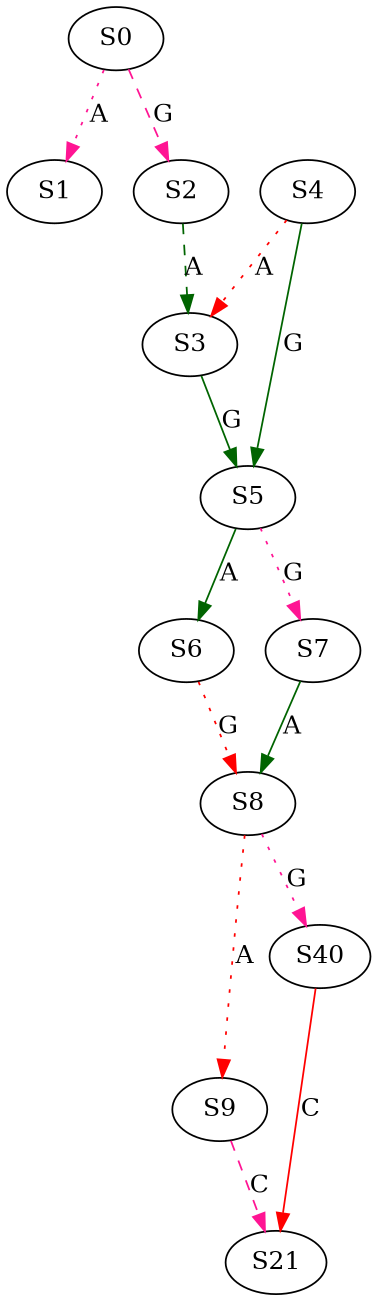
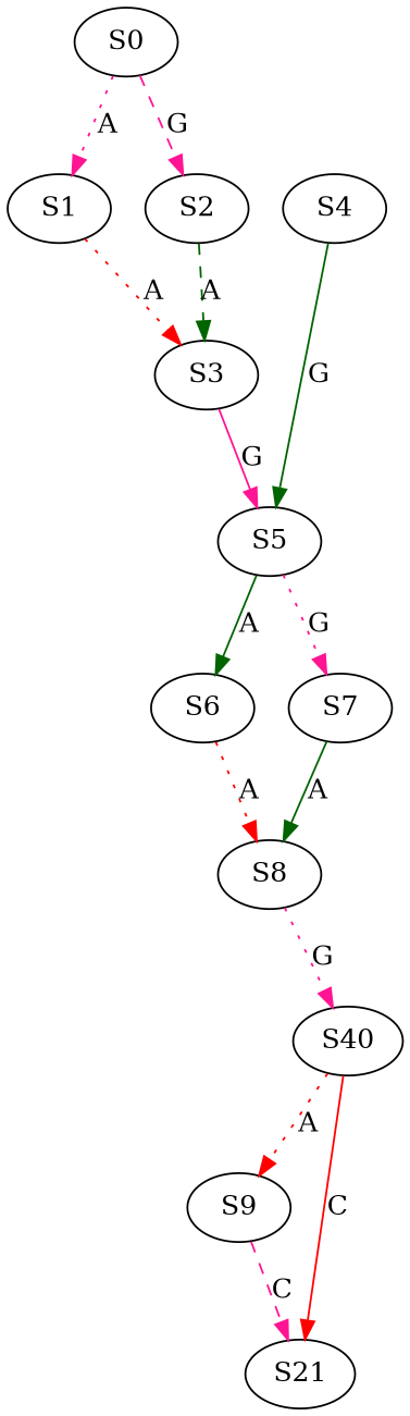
  strict digraph {
    edge [color=deeppink style=dotted]
    S0
    S1
    S2
    S3
    S5
    S4
    S6
    S7
    S8
    S9
    n11 [label=S40]
    n12 [label=S21]
    S0 -> S1 [label=A]
    S0 -> S2 [label=G style=dashed]
-   S4 -> S3 [color=red label=A]
+   S1 -> S3 [color=red label=A]
    S2 -> S3 [color=darkgreen label=A style=dashed]
-   S3 -> S5 [color=darkgreen label=G style=solid]
+   S3 -> S5 [label=G style=solid]
    S5 -> S6 [color=darkgreen label=A style=solid]
    S5 -> S7 [label=G]
    S4 -> S5 [color=darkgreen label=G style=solid]
-   S6 -> S8 [color=red label=G]
+   S6 -> S8 [color=red label=A]
    S7 -> S8 [color=darkgreen label=A style=solid]
-   S8 -> S9 [color=red label=A]
+   n11 -> S9 [color=red label=A]
    S8 -> n11 [label=G]
    S9 -> n12 [label=C style=dashed]
    n11 -> n12 [color=red label=C style=solid]
  }
